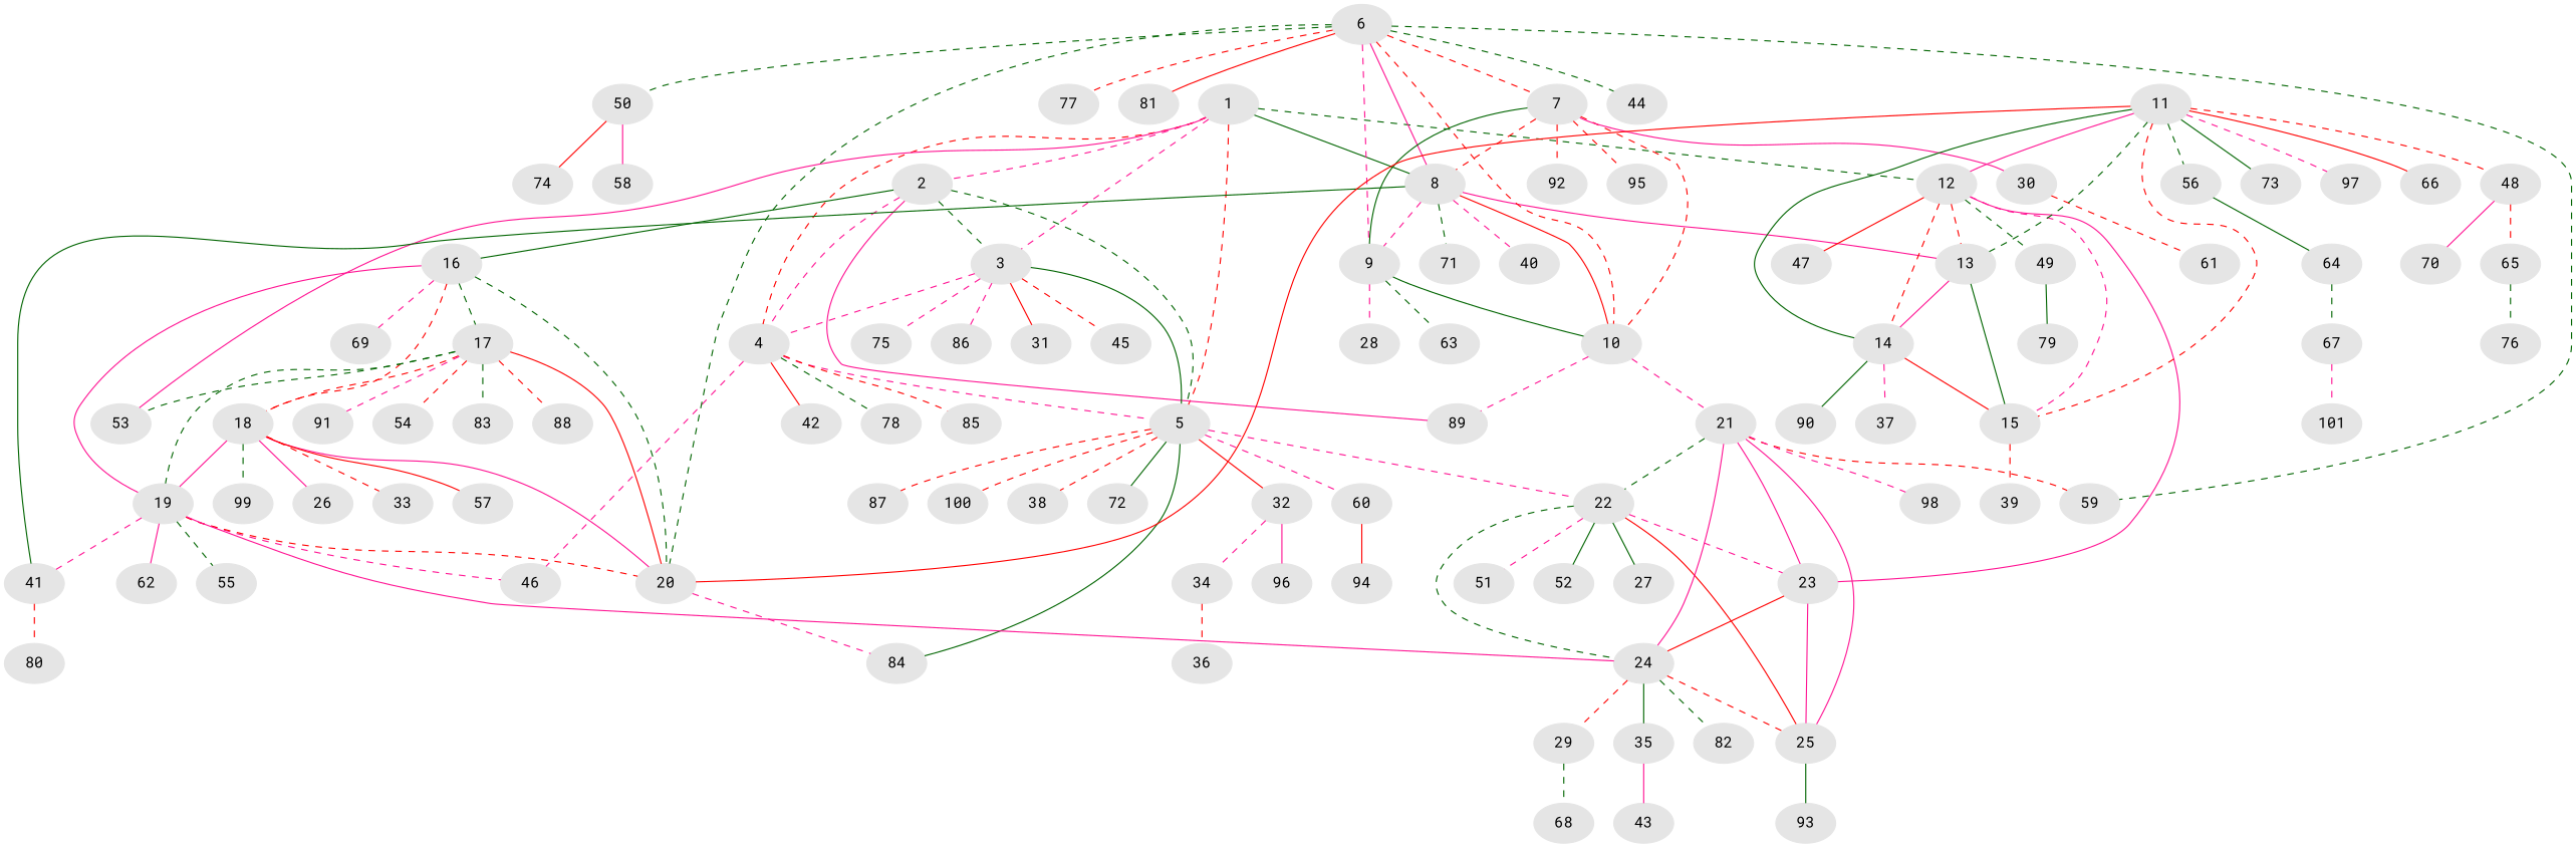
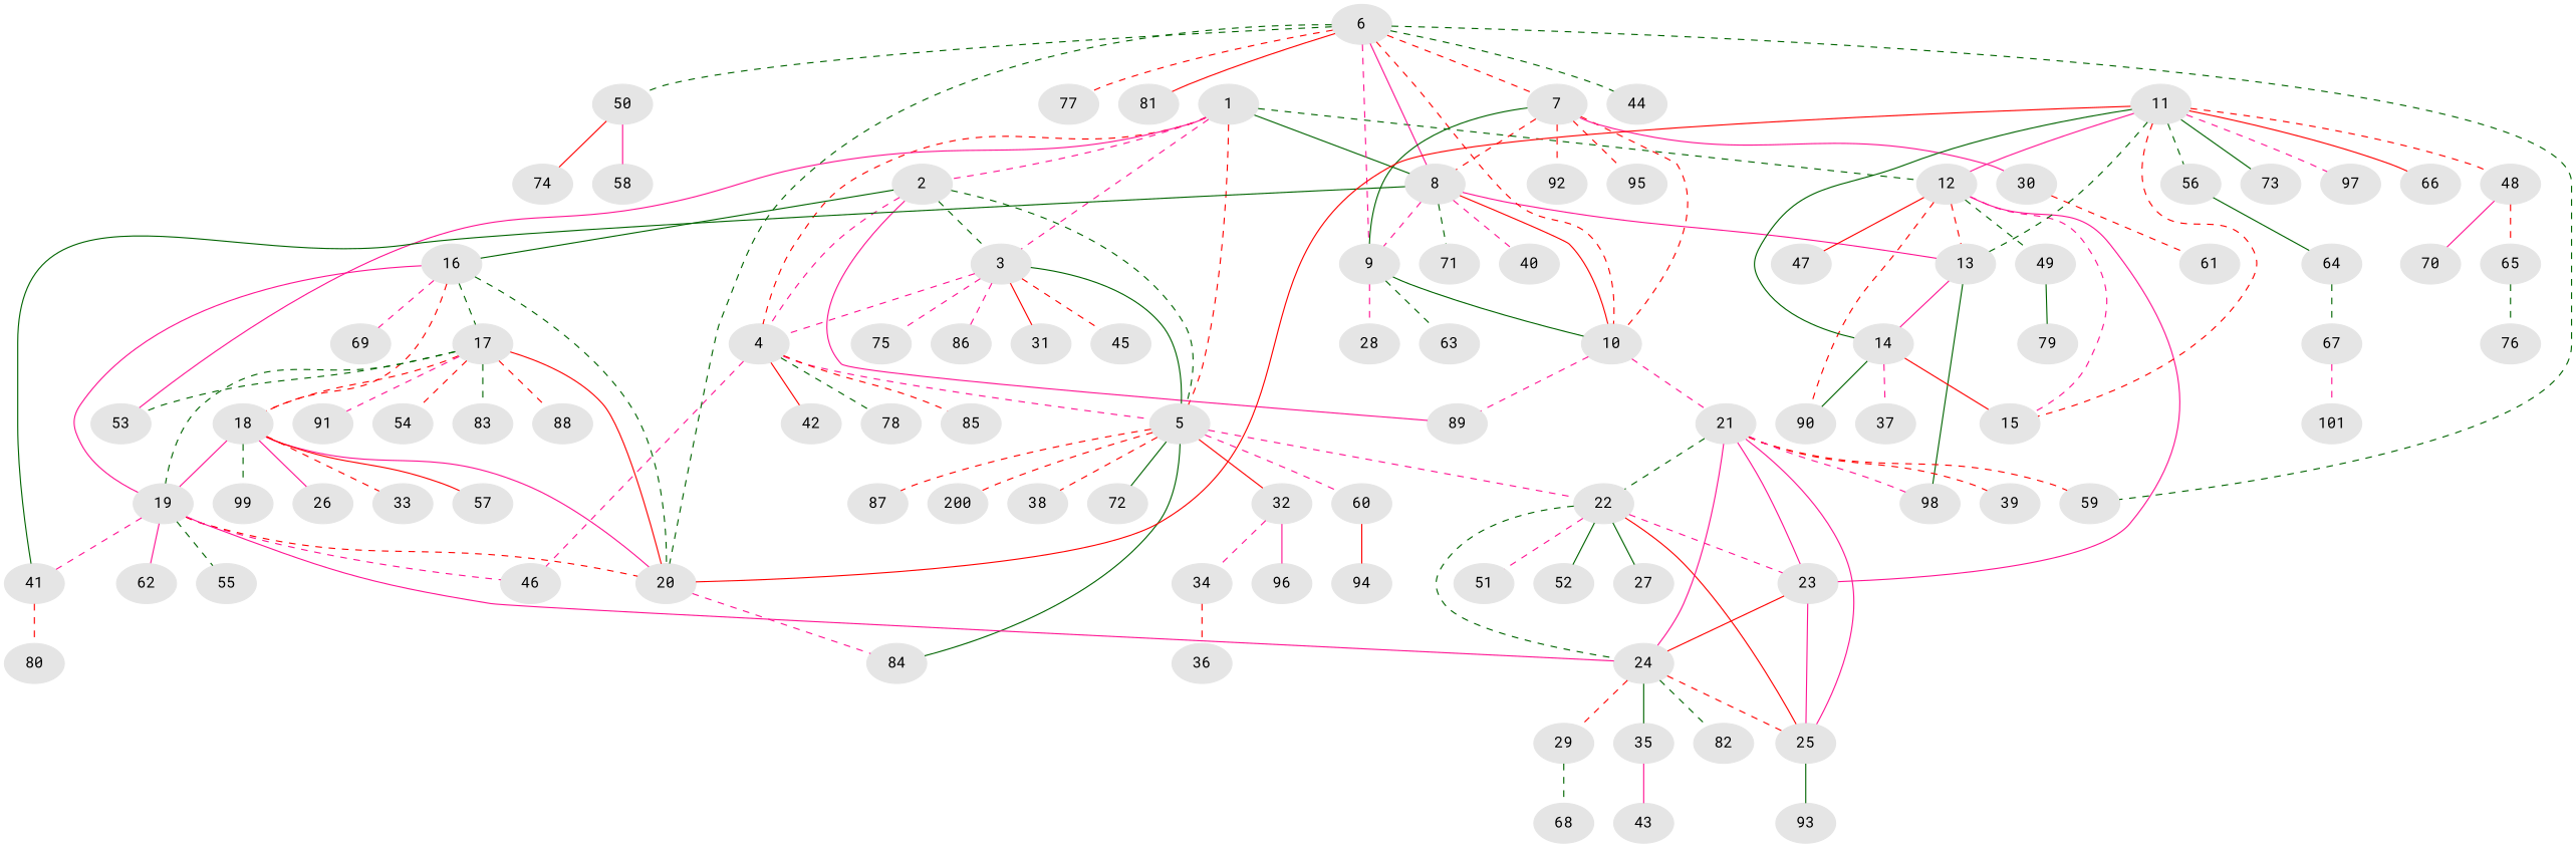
  graph {
    fontname="Roboto Mono"
    node [color=gray90 fontname="Roboto Mono" style=filled]
    edge [color=deeppink fontname="Roboto Mono" style=dashed]
    1
    2
    3
    4
    5
    8
    12
    53
    16
    89
    31
    45
    75
    86
    42
    46
    78
    85
    22
    32
    38
    60
    72
    84
    87
-   100
+   100 [label=200]
    9
    10
    13
    40
    41
    71
    14
    15
    23
    47
    49
    20
    17
    18
    19
    69
    24
    25
    27
    51
    52
    34
    96
    94
    6
    7
    44
    50
    59
    77
    81
    30
    92
    95
    28
    63
    21
    58
    74
    61
    80
    39
    98
    11
    48
    56
    66
    73
    97
    37
    90
    65
    70
    64
    79
    54
    83
    88
    91
    26
    33
    57
    99
    55
    62
    29
    35
    82
    93
    68
    43
    36
    76
    67
    101
    1 -- 2
    1 -- 3
    1 -- 4 [color=red]
    1 -- 5 [color=red]
    1 -- 8 [color=darkgreen style=solid]
    1 -- 12 [color=darkgreen]
    1 -- 53 [style=solid]
    2 -- 3 [color=darkgreen]
    2 -- 4
    2 -- 5 [color=darkgreen]
    2 -- 16 [color=darkgreen style=solid]
    2 -- 89 [style=solid]
    3 -- 4
    3 -- 5 [color=darkgreen style=solid]
    3 -- 31 [color=red style=solid]
    3 -- 45 [color=red]
    3 -- 75
    3 -- 86
    4 -- 5
    4 -- 42 [color=red style=solid]
    4 -- 46
    4 -- 78 [color=darkgreen]
    4 -- 85 [color=red]
    5 -- 22
    5 -- 32 [color=red style=solid]
    5 -- 38 [color=red]
    5 -- 60
    5 -- 72 [color=darkgreen style=solid]
    5 -- 84 [color=darkgreen style=solid]
    5 -- 87 [color=red]
    5 -- 100 [color=red]
    8 -- 9
    8 -- 10 [color=red style=solid]
    8 -- 13 [style=solid]
    8 -- 40
    8 -- 41 [color=darkgreen style=solid]
    8 -- 71 [color=darkgreen]
    12 -- 13 [color=red]
-   12 -- 14 [color=red]
+   12 -- 90 [color=red]
    12 -- 15
    12 -- 23 [style=solid]
    12 -- 47 [color=red style=solid]
    12 -- 49 [color=darkgreen]
    16 -- 20 [color=darkgreen]
    16 -- 17 [color=darkgreen]
    16 -- 18 [color=red]
    16 -- 19 [style=solid]
    16 -- 69
    22 -- 23
    22 -- 24 [color=darkgreen]
    22 -- 25 [color=red style=solid]
    22 -- 27 [color=darkgreen style=solid]
    22 -- 51
    22 -- 52 [color=darkgreen style=solid]
    32 -- 34
    32 -- 96 [style=solid]
    60 -- 94 [color=red style=solid]
    9 -- 10 [color=darkgreen style=solid]
    9 -- 28
    9 -- 63 [color=darkgreen]
    10 -- 89
    10 -- 21
    13 -- 14 [style=solid]
-   13 -- 15 [color=darkgreen style=solid]
+   13 -- 98 [color=darkgreen style=solid]
    41 -- 80 [color=red]
    14 -- 15 [color=red style=solid]
    14 -- 37
    14 -- 90 [color=darkgreen style=solid]
    23 -- 24 [color=red style=solid]
    23 -- 25 [style=solid]
    49 -- 79 [color=darkgreen style=solid]
    20 -- 84
    17 -- 53 [color=darkgreen]
    17 -- 20 [color=red style=solid]
    17 -- 18 [color=red]
    17 -- 19 [color=darkgreen]
    17 -- 54 [color=red]
    17 -- 83 [color=darkgreen]
    17 -- 88 [color=red]
    17 -- 91
    18 -- 20 [style=solid]
    18 -- 19 [style=solid]
    18 -- 26 [style=solid]
    18 -- 33 [color=red]
    18 -- 57 [color=red style=solid]
    18 -- 99 [color=darkgreen]
    19 -- 46
    19 -- 41
    19 -- 20 [color=red]
    19 -- 24 [style=solid]
    19 -- 55 [color=darkgreen]
    19 -- 62 [style=solid]
    24 -- 25 [color=red]
    24 -- 29 [color=red]
    24 -- 35 [color=darkgreen style=solid]
    24 -- 82 [color=darkgreen]
    25 -- 93 [color=darkgreen style=solid]
    34 -- 36 [color=red]
    6 -- 8 [style=solid]
    6 -- 9
    6 -- 10 [color=red]
    6 -- 20 [color=darkgreen]
    6 -- 7 [color=red]
    6 -- 44 [color=darkgreen]
    6 -- 50 [color=darkgreen]
    6 -- 59 [color=darkgreen]
    6 -- 77 [color=red]
    6 -- 81 [color=red style=solid]
    7 -- 8 [color=red]
    7 -- 9 [color=darkgreen style=solid]
    7 -- 10 [color=red]
    7 -- 30 [style=solid]
    7 -- 92 [color=red]
    7 -- 95 [color=red]
    50 -- 58 [style=solid]
    50 -- 74 [color=red style=solid]
    30 -- 61 [color=red]
    21 -- 22 [color=darkgreen]
    21 -- 23 [style=solid]
    21 -- 24 [style=solid]
    21 -- 25 [style=solid]
    21 -- 59 [color=red]
-   15 -- 39 [color=red]
+   21 -- 39 [color=red]
    21 -- 98
    11 -- 12 [style=solid]
    11 -- 13 [color=darkgreen]
    11 -- 14 [color=darkgreen style=solid]
    11 -- 15 [color=red]
    11 -- 20 [color=red style=solid]
    11 -- 48 [color=red]
    11 -- 56 [color=darkgreen]
    11 -- 66 [color=red style=solid]
    11 -- 73 [color=darkgreen style=solid]
    11 -- 97
    48 -- 65 [color=red]
    48 -- 70 [style=solid]
    56 -- 64 [color=darkgreen style=solid]
    65 -- 76 [color=darkgreen]
    64 -- 67 [color=darkgreen]
    29 -- 68 [color=darkgreen]
    35 -- 43 [style=solid]
    67 -- 101
  }
